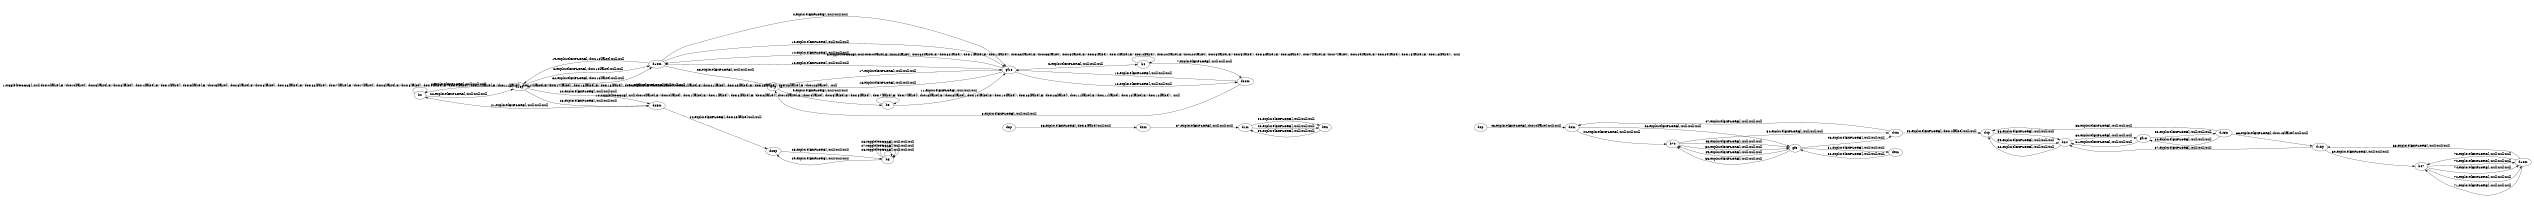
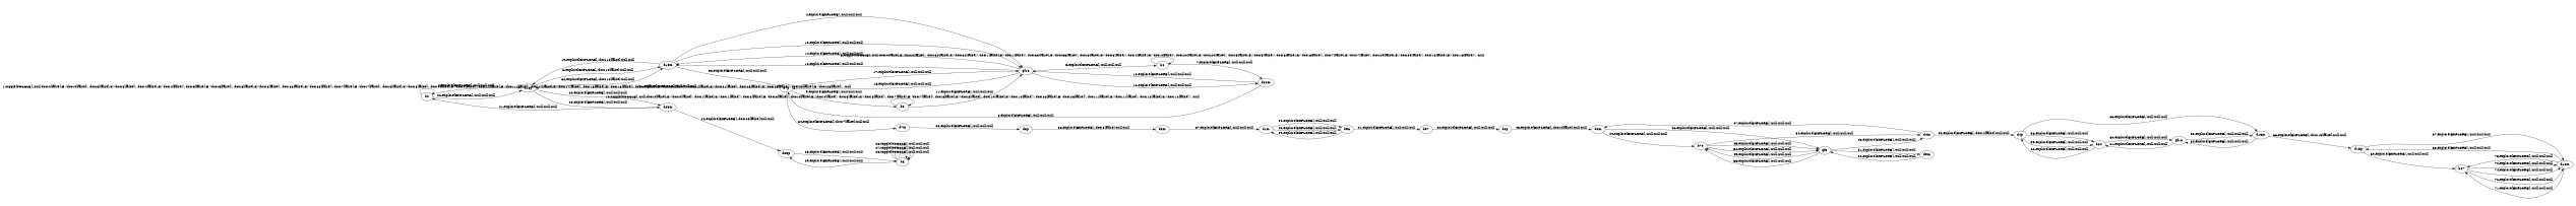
  digraph {
    rankdir=LR
    b0
    d18p
    d18m
    d25m
    gf16
    d7p
    d25p
    b4
    d32m
    b3
+   d7m
    d3p
    b5
    d3m
    d1m
    b98
+   b97
    d0p
    d0m
    b70
    gf5
    d4m
    d9m
    d4p
    b84
    d15m
    gf18
    d15p
    d16m
    b47
    b0 -> b0 [label="1-toggle[TOGGLE];/null/door0[false]:=!(door0[false]); door3[false]:=!(door3[false]); door4[false]:=!(door4[false]); door5[false]:=!(door5[false]); door6[false]:=!(door6[false]); door38[false]:=!(door38[false]); door7[false]:=!(door7[false]); door8[false]:=!(door8[false]); door9[false]:=!(door9[false]); door11[false]:=!(door11[false]); door17[false]:=!(door17[false]); door18[false]:=!(door18[false]); door20[false]:=!(door20[false]); door21[false]:=!(door21[false]); door25[false]:=!(door25[false]); door28[false]:=!(door28[false]); /null"]
    b0 -> d18p [label="2-explore[EXPLORE];/null/null/null"]
    b0 -> d18p [label="22-explore[EXPLORE];/null/null/null"]
    d18p -> d18m [label="3-explore[EXPLORE];/door18[false]/null/null"]
    d18p -> d18m [label="32-explore[EXPLORE];/door18[false]/null/null"]
    d18p -> d25m [label="20-explore[EXPLORE];/null/null/null"]
    d18p -> d25m [label="23-explore[EXPLORE];/null/null/null"]
    d18m -> d18p [label="19-explore[EXPLORE];/door18[false]/null/null"]
    d18m -> gf16 [label="4-explore[EXPLORE];/null/null/null"]
    d18m -> gf16 [label="15-explore[EXPLORE];/null/null/null"]
    d18m -> d7p [label="33-explore[EXPLORE];/null/null/null"]
    d25m -> b0 [label="21-explore[EXPLORE];/null/null/null"]
    d25m -> d25p [label="24-explore[EXPLORE];/door25[false]/null/null"]
    gf16 -> d18m [label="14-explore[EXPLORE];/null/null/null"]
    gf16 -> d18m [label="18-explore[EXPLORE];/null/null/null"]
    gf16 -> d7p [label="16-explore[EXPLORE];/null/null/null"]
    gf16 -> b4 [label="5-explore[EXPLORE];/null/null/null"]
    gf16 -> d32m [label="12-explore[EXPLORE];/null/null/null"]
    d7p -> d18p [label="31-explore[EXPLORE];/null/null/null"]
    d7p -> gf16 [label="17-explore[EXPLORE];/null/null/null"]
    d7p -> b3 [label="9-explore[EXPLORE];/null/null/null"]
+   d7p -> d7m [label="34-explore[EXPLORE];/door7[false]/null/null"]
    d25p -> b5 [label="25-explore[EXPLORE];/null/null/null"]
    b4 -> b4 [label="6-toggle[TOGGLE];/null/door0[false]:=!(door0[false]); door32[false]:=!(door32[false]); door1[false]:=!(door1[false]); door33[false]:=!(door33[false]); door3[false]:=!(door3[false]); door4[false]:=!(door4[false]); door20[false]:=!(door20[false]); door5[false]:=!(door5[false]); door6[false]:=!(door6[false]); door7[false]:=!(door7[false]); door29[false]:=!(door29[false]); door15[false]:=!(door15[false]); /null"]
    b4 -> d32m [label="7-explore[EXPLORE];/null/null/null"]
    d32m -> gf16 [label="13-explore[EXPLORE];/null/null/null"]
    d32m -> d7p [label="8-explore[EXPLORE];/null/null/null"]
    b3 -> gf16 [label="11-explore[EXPLORE];/null/null/null"]
    b3 -> b3 [label="10-toggle[TOGGLE];/null/door0[false]:=!(door0[false]); door1[false]:=!(door1[false]); door3[false]:=!(door3[false]); door4[false]:=!(door4[false]); door5[false]:=!(door5[false]); door7[false]:=!(door7[false]); door8[false]:=!(door8[false]); door10[false]:=!(door10[false]); door26[false]:=!(door26[false]); door11[false]:=!(door11[false]); door12[false]:=!(door12[false]); /null"]
+   d7m -> d3p [label="35-explore[EXPLORE];/null/null/null"]
    d3p -> d3m [label="36-explore[EXPLORE];/door3[false]/null/null"]
    b5 -> d25p [label="29-explore[EXPLORE];/null/null/null"]
    b5 -> b5 [label="26-toggle[TOGGLE];/null/null/null"]
    b5 -> b5 [label="27-toggle[TOGGLE];/null/null/null"]
    b5 -> b5 [label="28-toggle[TOGGLE];/null/null/null"]
    d3m -> d1m [label="37-explore[EXPLORE];/null/null/null"]
    d1m -> b98 [label="38-explore[EXPLORE];/null/null/null"]
    d1m -> b98 [label="40-explore[EXPLORE];/null/null/null"]
    b98 -> d1m [label="39-explore[EXPLORE];/null/null/null"]
+   b98 -> b97 [label="41-explore[EXPLORE];/null/null/null"]
+   b97 -> d0p [label="42-explore[EXPLORE];/null/null/null"]
    d0p -> d0m [label="43-explore[EXPLORE];/door0[false]/null/null"]
    d0m -> b70 [label="44-explore[EXPLORE];/null/null/null"]
    d0m -> gf5 [label="48-explore[EXPLORE];/null/null/null"]
    b70 -> gf5 [label="45-explore[EXPLORE];/null/null/null"]
    b70 -> gf5 [label="50-explore[EXPLORE];/null/null/null"]
    b70 -> d4m [label="54-explore[EXPLORE];/null/null/null"]
    gf5 -> b70 [label="49-explore[EXPLORE];/null/null/null"]
    gf5 -> b70 [label="53-explore[EXPLORE];/null/null/null"]
    gf5 -> d4m [label="46-explore[EXPLORE];/null/null/null"]
    gf5 -> d9m [label="51-explore[EXPLORE];/null/null/null"]
    d4m -> d0m [label="47-explore[EXPLORE];/null/null/null"]
    d4m -> d4p [label="55-explore[EXPLORE];/door4[false]/null/null"]
    d9m -> gf5 [label="52-explore[EXPLORE];/null/null/null"]
    d4p -> b84 [label="56-explore[EXPLORE];/null/null/null"]
    d4p -> b84 [label="59-explore[EXPLORE];/null/null/null"]
-   d15m -> d4p [label="63-explore[EXPLORE];/null/null/null"]
+   d4p -> d15m [label="63-explore[EXPLORE];/null/null/null"]
    b84 -> d4p [label="62-explore[EXPLORE];/null/null/null"]
    b84 -> gf18 [label="60-explore[EXPLORE];/null/null/null"]
    d15m -> gf18 [label="64-explore[EXPLORE];/null/null/null"]
    d15m -> d15p [label="66-explore[EXPLORE];/door15[false]/null/null"]
    gf18 -> b84 [label="61-explore[EXPLORE];/null/null/null"]
    gf18 -> d15m [label="65-explore[EXPLORE];/null/null/null"]
-   d15p -> b84 [label="67-explore[EXPLORE];/null/null/null"]
+   d15p -> d16m [label="67-explore[EXPLORE];/null/null/null"]
    d15p -> b47 [label="69-explore[EXPLORE];/null/null/null"]
    d16m -> d15p [label="68-explore[EXPLORE];/null/null/null"]
    d16m -> b47 [label="71-explore[EXPLORE];/null/null/null"]
    d16m -> b47 [label="73-explore[EXPLORE];/null/null/null"]
    b47 -> d16m [label="70-explore[EXPLORE];/null/null/null"]
    b47 -> d16m [label="72-explore[EXPLORE];/null/null/null"]
    b47 -> d16m [label="74-explore[EXPLORE];/null/null/null"]
  }
